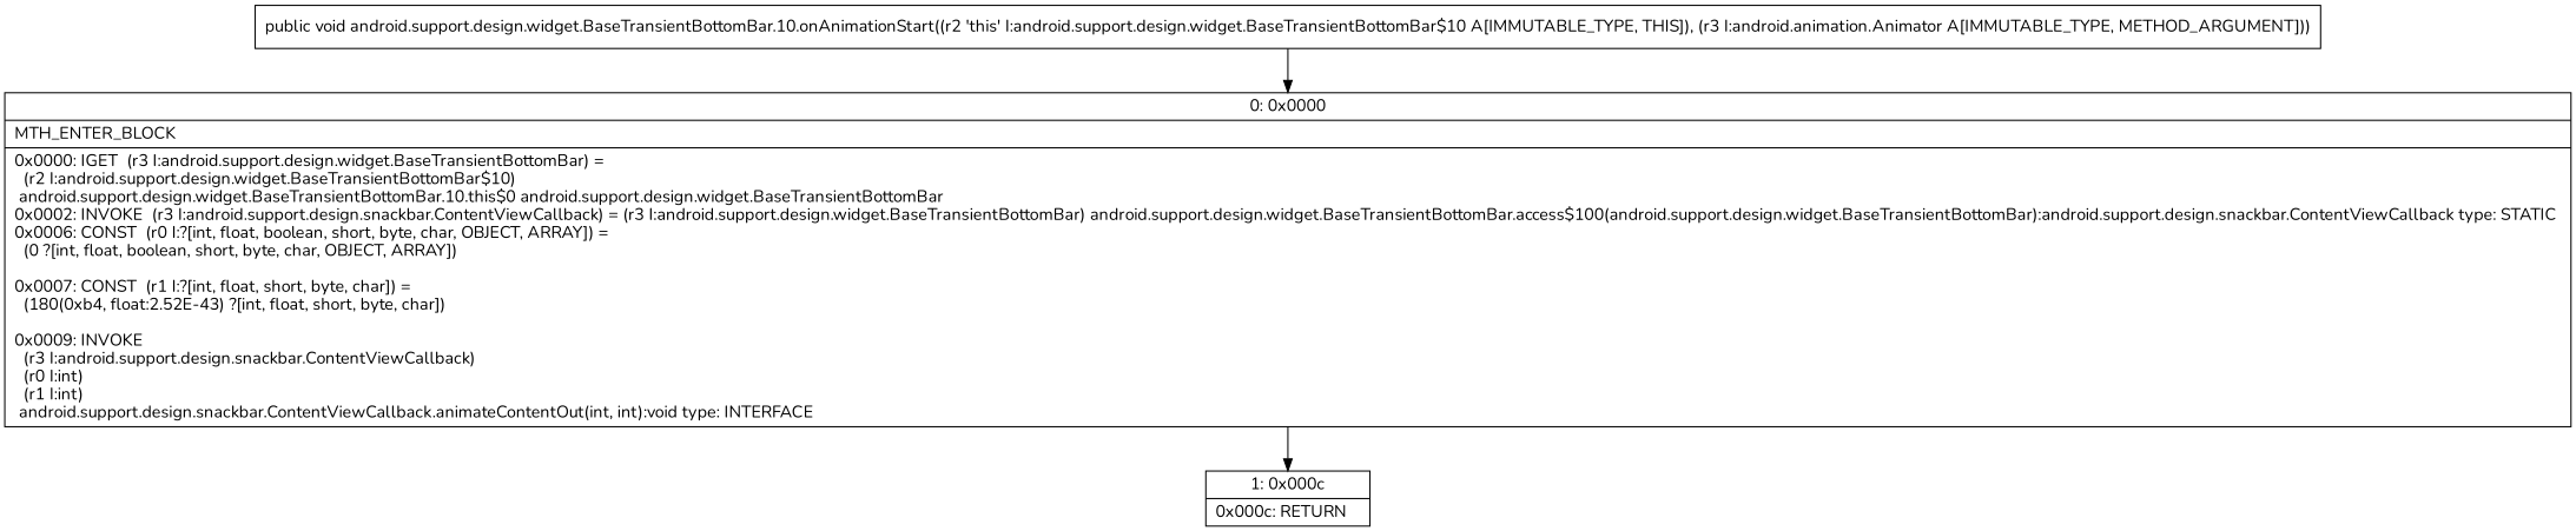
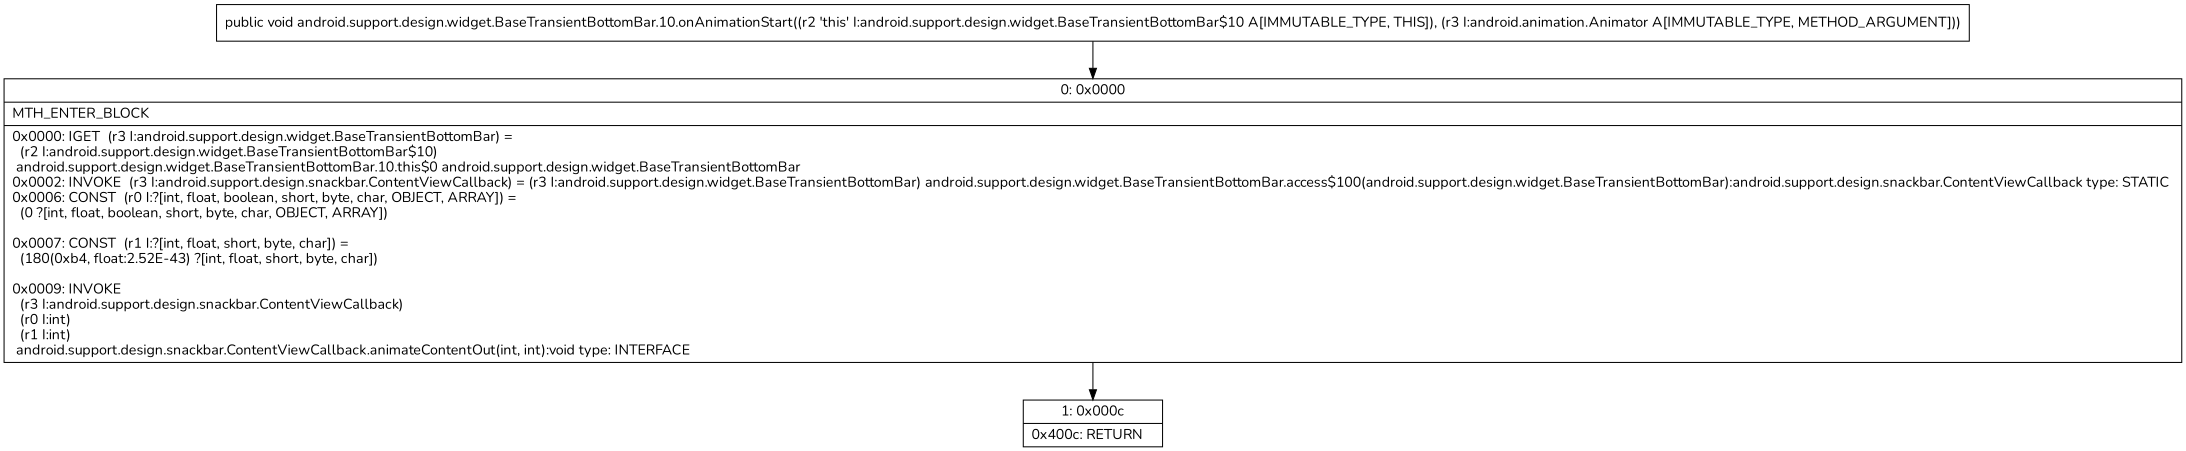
  digraph {
    fontname=Nunito
    node [shape=record fontname=Nunito]
    edge [fontname=Nunito]
    n1 [label="{0\:\ 0x0000|MTH_ENTER_BLOCK\l|0x0000: IGET  (r3 I:android.support.design.widget.BaseTransientBottomBar) = \l  (r2 I:android.support.design.widget.BaseTransientBottomBar$10)\l android.support.design.widget.BaseTransientBottomBar.10.this$0 android.support.design.widget.BaseTransientBottomBar \l0x0002: INVOKE  (r3 I:android.support.design.snackbar.ContentViewCallback) = (r3 I:android.support.design.widget.BaseTransientBottomBar) android.support.design.widget.BaseTransientBottomBar.access$100(android.support.design.widget.BaseTransientBottomBar):android.support.design.snackbar.ContentViewCallback type: STATIC \l0x0006: CONST  (r0 I:?[int, float, boolean, short, byte, char, OBJECT, ARRAY]) = \l  (0 ?[int, float, boolean, short, byte, char, OBJECT, ARRAY])\l \l0x0007: CONST  (r1 I:?[int, float, short, byte, char]) = \l  (180(0xb4, float:2.52E\-43) ?[int, float, short, byte, char])\l \l0x0009: INVOKE  \l  (r3 I:android.support.design.snackbar.ContentViewCallback)\l  (r0 I:int)\l  (r1 I:int)\l android.support.design.snackbar.ContentViewCallback.animateContentOut(int, int):void type: INTERFACE \l}"]
-   n2 [label="{1\:\ 0x000c|0x000c: RETURN   \l}"]
+   n2 [label="{1\:\ 0x000c|0x400c: RETURN   \l}"]
    n3 [label="{public void android.support.design.widget.BaseTransientBottomBar.10.onAnimationStart((r2 'this' I:android.support.design.widget.BaseTransientBottomBar$10 A[IMMUTABLE_TYPE, THIS]), (r3 I:android.animation.Animator A[IMMUTABLE_TYPE, METHOD_ARGUMENT])) }"]
    n1 -> n2
    n3 -> n1
  }
